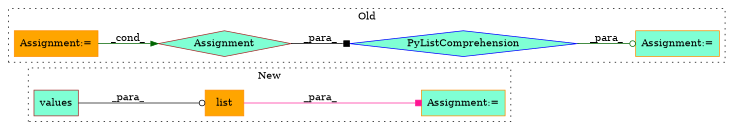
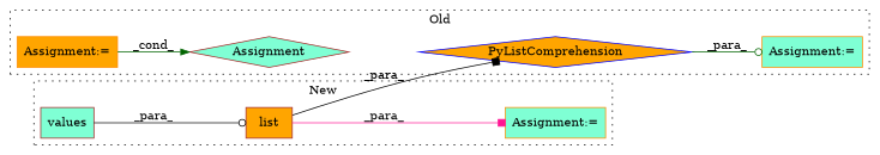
  digraph {
    rankdir=LR
    node [a=7 color=brown fillcolor=aquamarine l=32 s=1895 shape=box style=filled]
    edge [arrowhead=odot color=darkgreen]
-   n1 [a=109 color=blue l=120 label=PyListComprehension s=1815 shape=diamond]
+   n1 [a=109 color=blue fillcolor=orange l=120 label=PyListComprehension s=1815 shape=diamond]
    n2 [a=113 label=Assignment shape=diamond]
    n3 [color=darkorange fillcolor=orange label="Assignment:="]
    n4 [color=darkorange l=12 label="Assignment:=" s=1803]
    n5 [a=32 l=8 label=values s=1880]
    n6 [color=darkorange l=1 label="Assignment:=" s=1863]
-   n7 [a=32 color=darkorange fillcolor=orange l="5,1" label=list s="1864,1888"]
+   n7 [a=32 fillcolor=orange l="5,1" label=list s="1864,1888"]
    subgraph cluster_1 {
      label=Old
      style=dotted
      n1
      n2
      n3
      n4
    }
    subgraph cluster_2 {
      label=New
      style=dotted
      n5
      n6
      n7
    }
    n1 -> n4 [label=_para_]
-   n2 -> n1 [arrowhead=box color=black label=_para_]
+   n7 -> n1 [arrowhead=box color=black label=_para_]
    n3 -> n2 [arrowhead=normal label=_cond_]
    n5 -> n7 [color=black label=_para_]
    n7 -> n6 [arrowhead=box color=deeppink label=_para_]
  }
